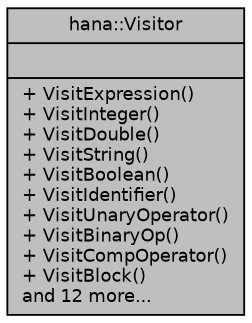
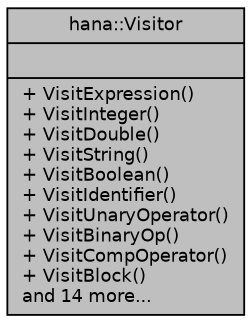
  digraph {
-   n1 [color=black fillcolor=grey75 fontcolor=black fontname=Helvetica fontsize=10 height=0.2 label="{hana::Visitor\n||+ VisitExpression()\l+ VisitInteger()\l+ VisitDouble()\l+ VisitString()\l+ VisitBoolean()\l+ VisitIdentifier()\l+ VisitUnaryOperator()\l+ VisitBinaryOp()\l+ VisitCompOperator()\l+ VisitBlock()\land 12 more...\l}" shape=record style=filled width=0.4]
+   n1 [color=black fillcolor=grey75 fontcolor=black fontname=Helvetica fontsize=10 height=0.2 label="{hana::Visitor\n||+ VisitExpression()\l+ VisitInteger()\l+ VisitDouble()\l+ VisitString()\l+ VisitBoolean()\l+ VisitIdentifier()\l+ VisitUnaryOperator()\l+ VisitBinaryOp()\l+ VisitCompOperator()\l+ VisitBlock()\land 14 more...\l}" shape=record style=filled width=0.4]
  }
